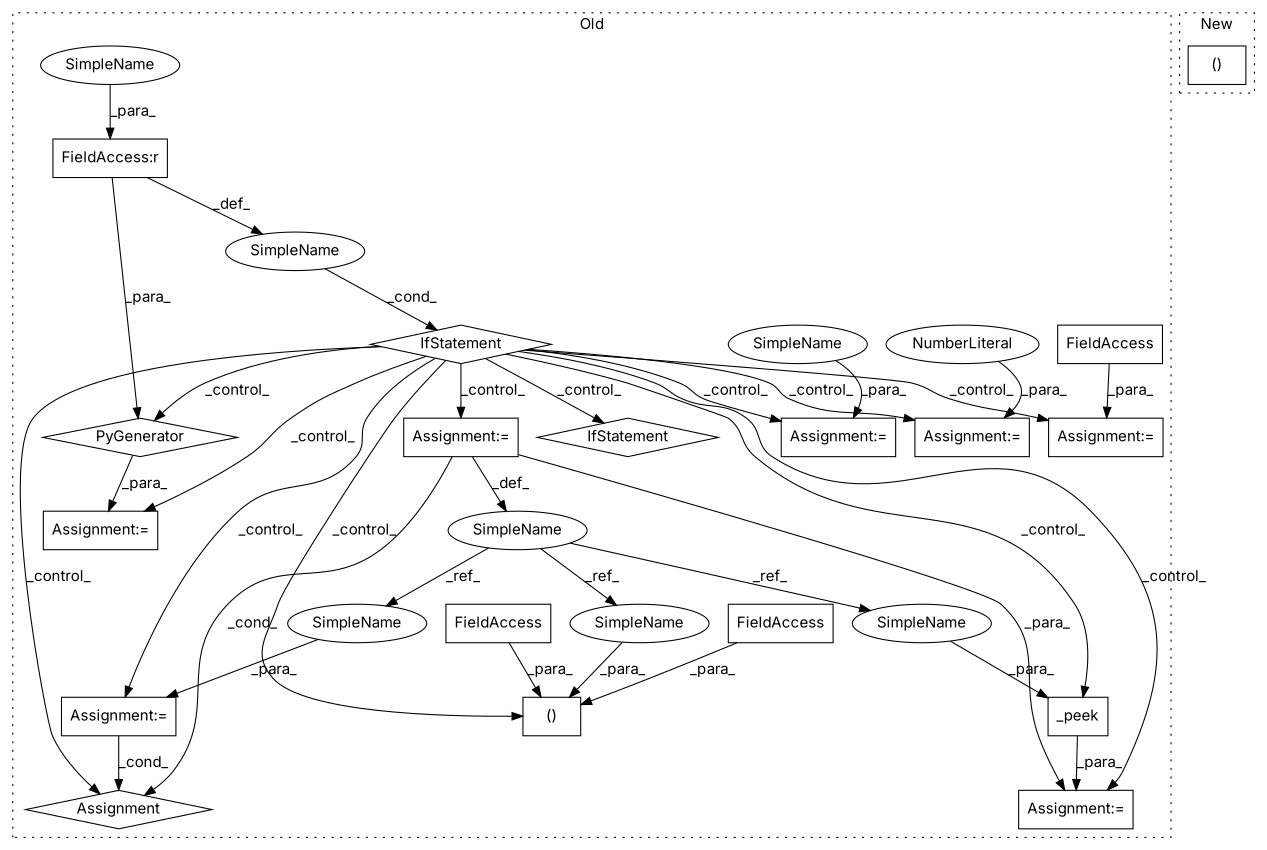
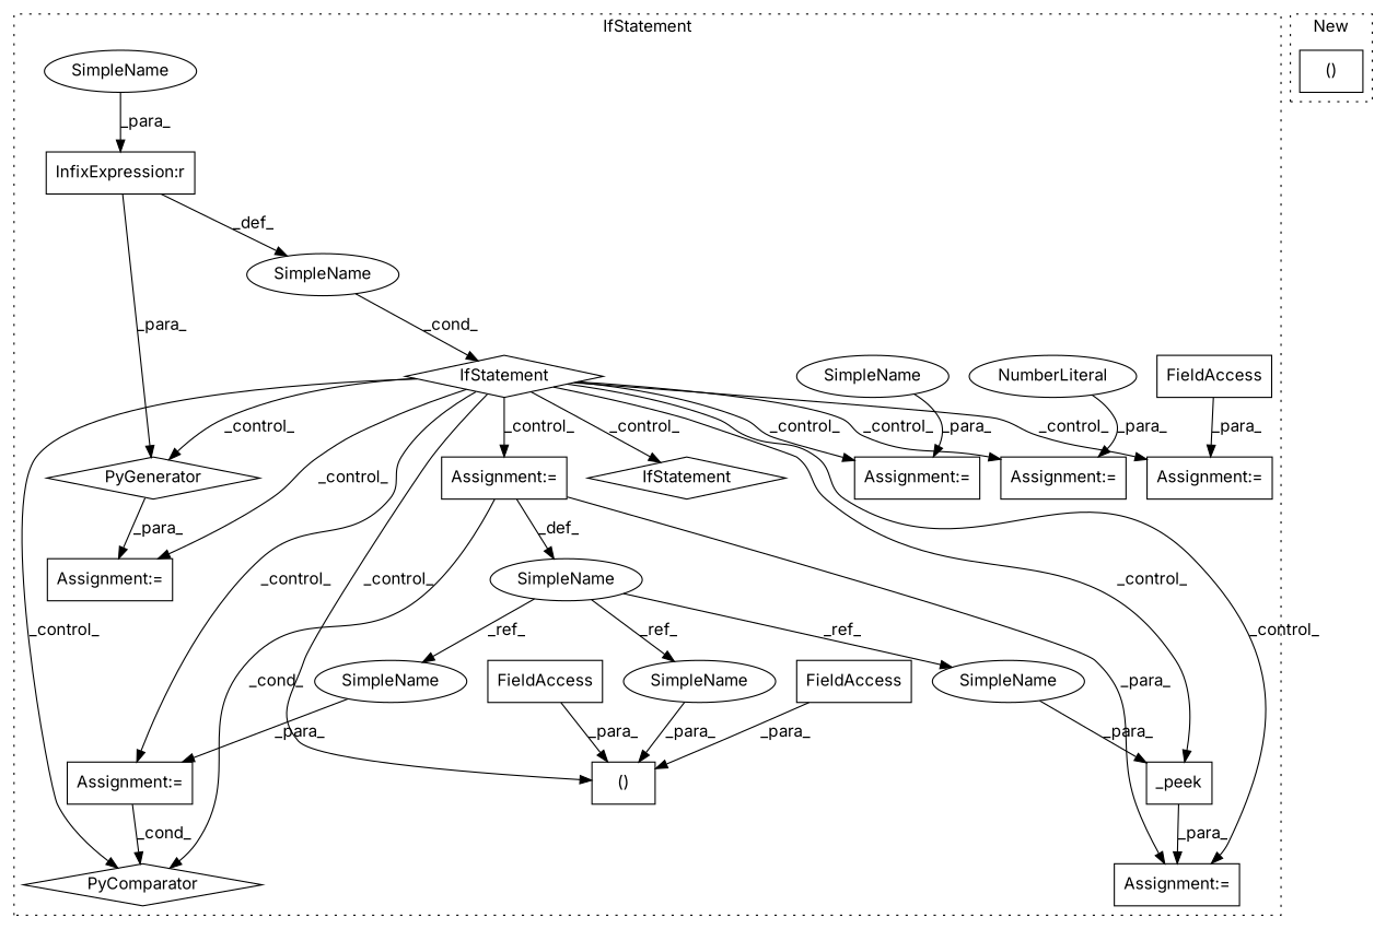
  digraph {
    fontname=Inter
    node [a=7 fontname=Inter l=1 s=27720 shape=box]
    edge [fontname=Inter]
    n1 [a=107 l=126 label=PyGenerator s=27633 shape=diamond]
    n2 [l=33 label="Assignment:="]
-   n3 [a=113 l=33 label=Assignment shape=diamond]
+   n3 [a=113 l=33 label=PyComparator shape=diamond]
    n4 [l=12 label="Assignment:=" s=27621]
    n5 [label="Assignment:=" s=27456]
    n6 [a=106 l=50 label="()" s=27530]
-   n7 [a=27 l=4 label="FieldAccess:r" s=27426]
+   n7 [a=27 l=4 label="InfixExpression:r" s=27426]
    n8 [a=32 l="6,1" label=_peek s="27582,27600"]
    n9 [a=22 l=9 label=FieldAccess s=27545]
    n10 [a=22 label=FieldAccess s=27531]
    n11 [a=25 l=33 label=IfStatement shape=diamond]
    n12 [label="Assignment:=" s=27849]
    n13 [a=25 l="4,2" label=IfStatement s="27414,27434" shape=diamond]
    n14 [a=42 l=12 label=SimpleName s=27444 shape=ellipse]
    n15 [a=42 label=SimpleName shape=ellipse l="" s=""]
    n16 [label="Assignment:=" s=27827]
    n17 [a=34 label=NumberLiteral s=27828 shape=ellipse]
    n18 [l=2 label="Assignment:=" s=27580]
    n19 [label="Assignment:=" s=27779]
    n20 [a=22 l=9 label=FieldAccess s=27780]
    n21 [a=42 l=4 label=SimpleName s=27850 shape=ellipse]
    n22 [a=42 l=4 label=SimpleName s=27430 shape=ellipse]
    n23 [a=42 l=12 label=SimpleName s=27588 shape=ellipse]
    n24 [a=42 l=12 label=SimpleName s=27568 shape=ellipse]
    n25 [a=42 l=12 label=SimpleName s=27732 shape=ellipse]
    n26 [a=106 l=41 label="()" s=26731]
    subgraph cluster_1 {
-     label=Old
+     label=IfStatement
      style=dotted
      n1
      n2
      n3
      n4
      n5
      n6
      n7
      n8
      n9
      n10
      n11
      n12
      n13
      n14
      n15
      n16
      n17
      n18
      n19
      n20
      n21
      n22
      n23
      n24
      n25
    }
    subgraph cluster_2 {
      label=New
      style=dotted
      n26
    }
    n1 -> n4 [label=_para_]
    n2 -> n3 [label=_cond_]
    n5 -> n3 [label=_cond_]
    n5 -> n14 [label=_def_]
    n5 -> n18 [label=_para_]
    n7 -> n1 [label=_para_]
    n7 -> n15 [label=_def_]
    n8 -> n18 [label=_para_]
    n9 -> n6 [label=_para_]
    n10 -> n6 [label=_para_]
    n13 -> n1 [label=_control_]
    n13 -> n2 [label=_control_]
    n13 -> n3 [label=_control_]
    n13 -> n4 [label=_control_]
    n13 -> n5 [label=_control_]
    n13 -> n6 [label=_control_]
    n13 -> n8 [label=_control_]
    n13 -> n11 [label=_control_]
    n13 -> n12 [label=_control_]
    n13 -> n16 [label=_control_]
    n13 -> n18 [label=_control_]
    n13 -> n19 [label=_control_]
    n14 -> n23 [label=_ref_]
    n14 -> n24 [label=_ref_]
    n14 -> n25 [label=_ref_]
    n15 -> n13 [label=_cond_]
    n17 -> n16 [label=_para_]
    n20 -> n19 [label=_para_]
    n21 -> n12 [label=_para_]
    n22 -> n7 [label=_para_]
    n23 -> n8 [label=_para_]
    n24 -> n6 [label=_para_]
    n25 -> n2 [label=_para_]
  }
